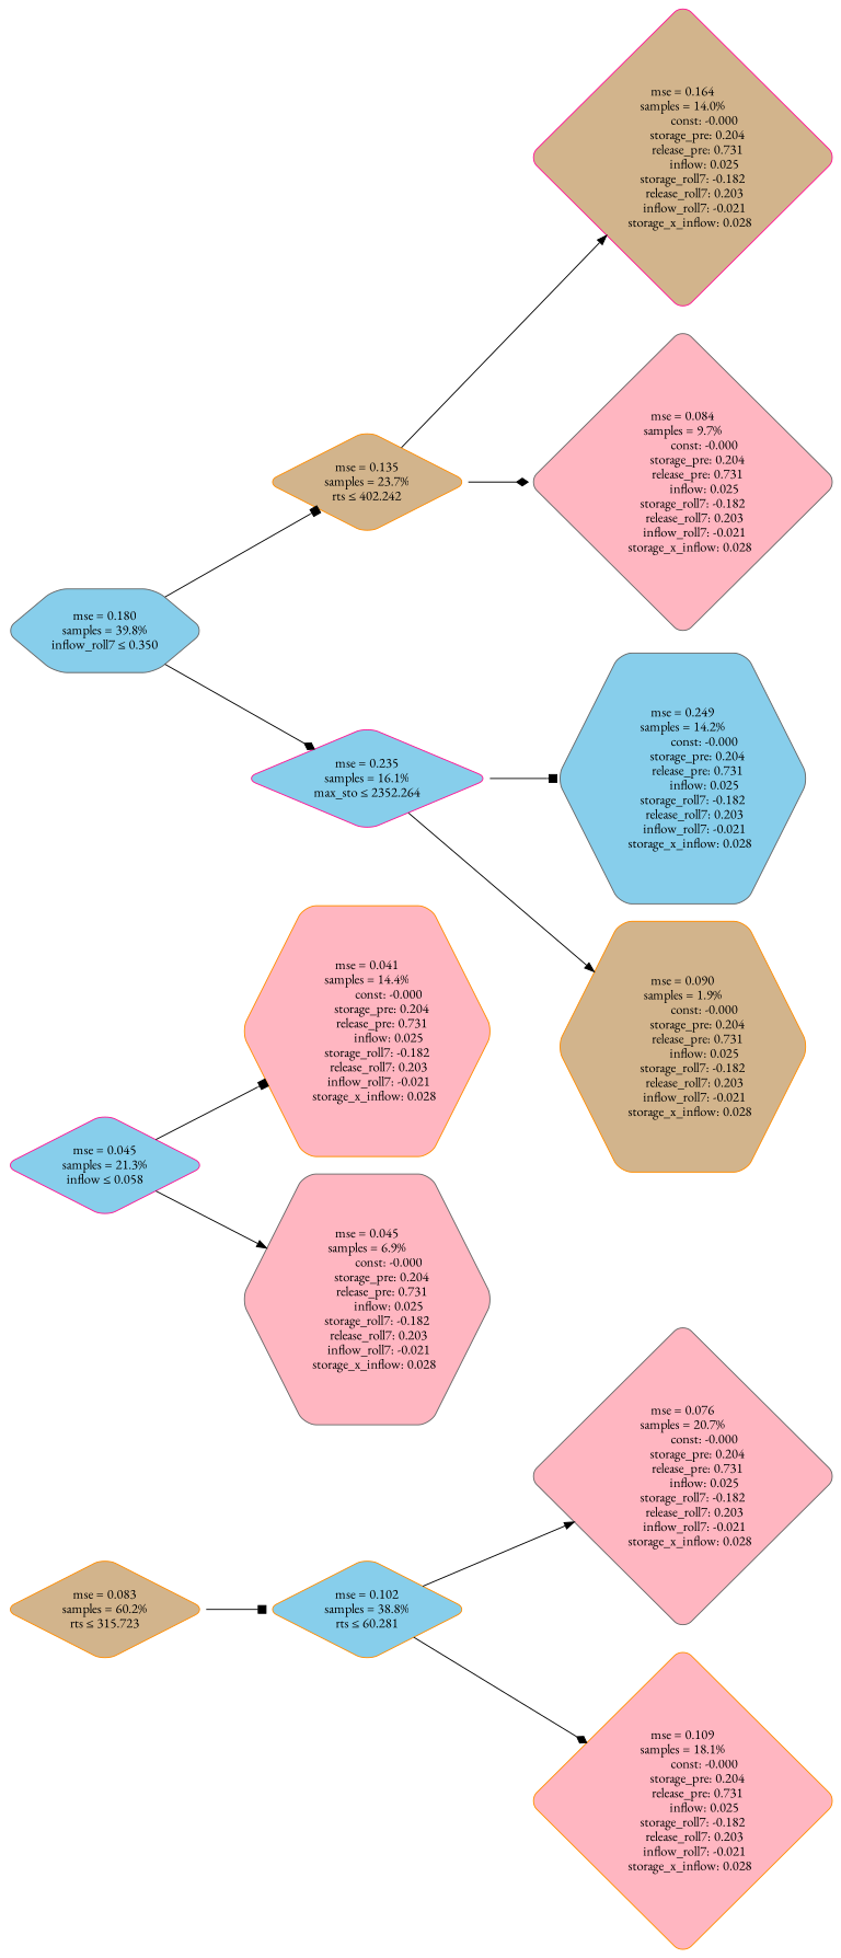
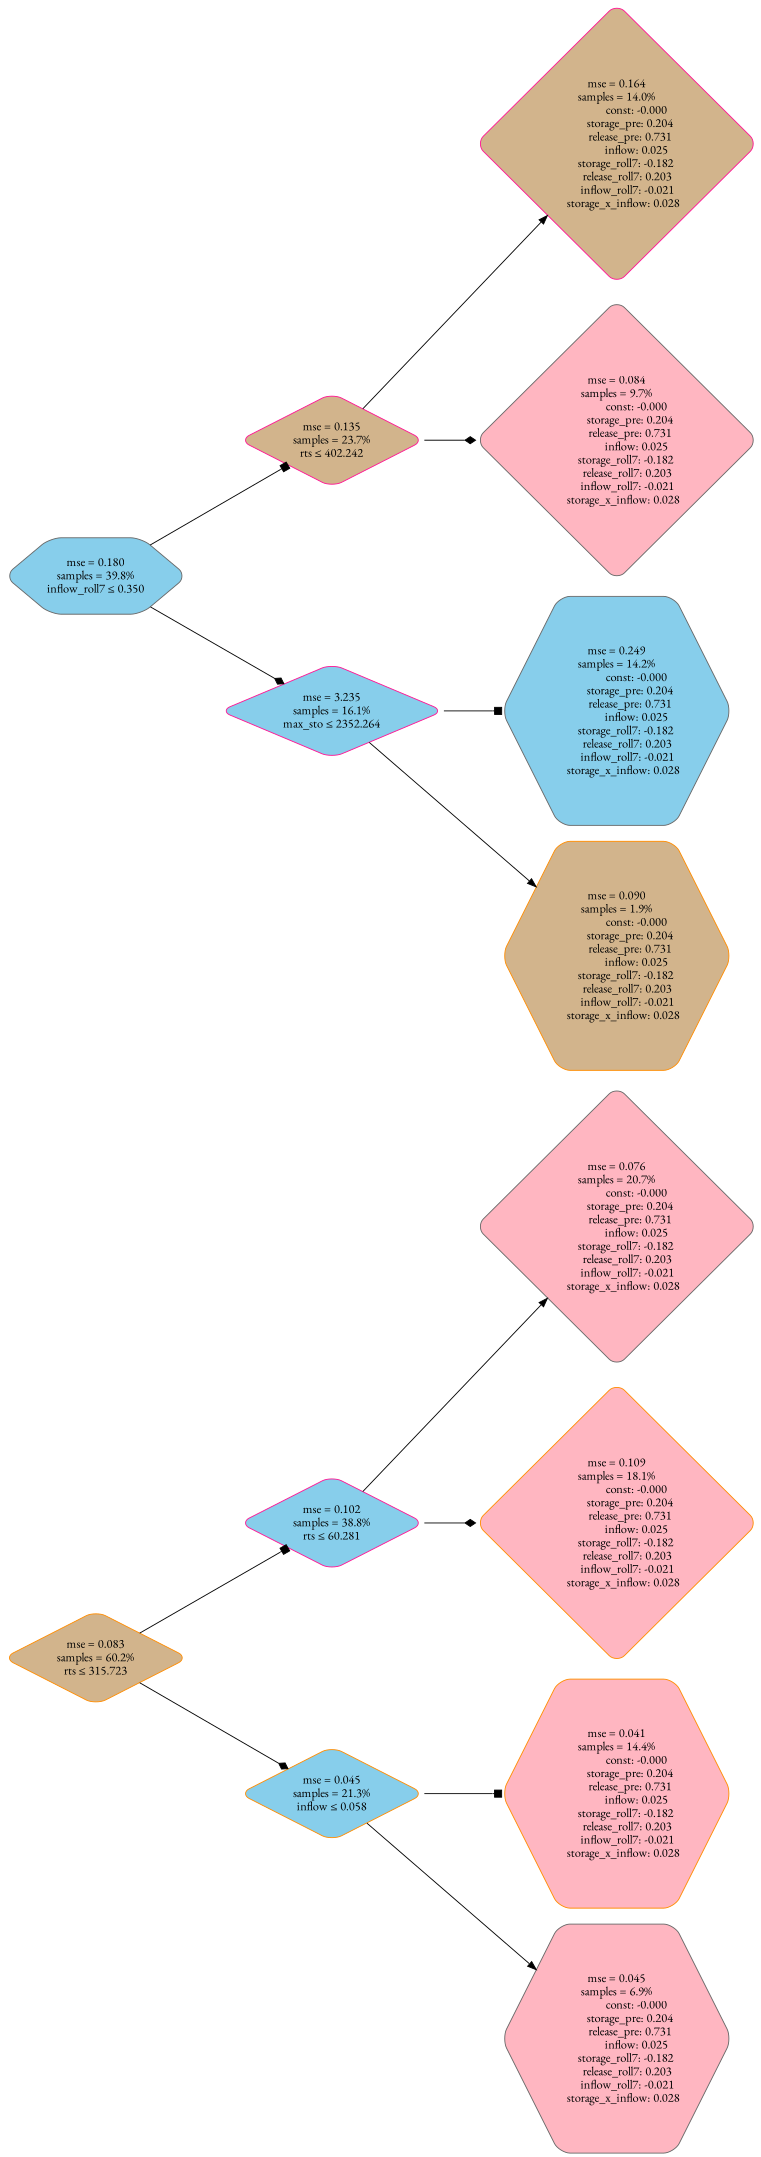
  digraph {
    fontname="EB Garamond"
    rankdir=LR
    node [color=darkorange fillcolor=skyblue fontname="EB Garamond" shape=diamond style="filled, rounded"]
    edge [arrowhead=box fontname="EB Garamond"]
    n1 [fillcolor=tan label="mse = 0.083\nsamples = 60.2%\nrts &le; 315.723"]
-   n2 [label="mse = 0.102\nsamples = 38.8%\nrts &le; 60.281"]
-   n3 [color=deeppink label="mse = 0.045\nsamples = 21.3%\ninflow &le; 0.058"]
+   n2 [color=deeppink label="mse = 0.102\nsamples = 38.8%\nrts &le; 60.281"]
+   n3 [label="mse = 0.045\nsamples = 21.3%\ninflow &le; 0.058"]
    n4 [color=gray40 label="mse = 0.180\nsamples = 39.8%\ninflow_roll7 &le; 0.350" shape=hexagon]
-   n5 [fillcolor=tan label="mse = 0.135\nsamples = 23.7%\nrts &le; 402.242"]
-   n6 [color=deeppink label="mse = 0.235\nsamples = 16.1%\nmax_sto &le; 2352.264"]
+   n5 [color=deeppink fillcolor=tan label="mse = 0.135\nsamples = 23.7%\nrts &le; 402.242"]
+   n6 [color=deeppink label="mse = 3.235\nsamples = 16.1%\nmax_sto &le; 2352.264"]
    n7 [color=gray40 fillcolor=lightpink label="mse = 0.076\nsamples = 20.7%\n               const: -0.000\n          storage_pre: 0.204\n          release_pre: 0.731\n               inflow: 0.025\n       storage_roll7: -0.182\n        release_roll7: 0.203\n        inflow_roll7: -0.021\n     storage_x_inflow: 0.028"]
    n8 [fillcolor=lightpink label="mse = 0.109\nsamples = 18.1%\n               const: -0.000\n          storage_pre: 0.204\n          release_pre: 0.731\n               inflow: 0.025\n       storage_roll7: -0.182\n        release_roll7: 0.203\n        inflow_roll7: -0.021\n     storage_x_inflow: 0.028"]
    n9 [fillcolor=lightpink label="mse = 0.041\nsamples = 14.4%\n               const: -0.000\n          storage_pre: 0.204\n          release_pre: 0.731\n               inflow: 0.025\n       storage_roll7: -0.182\n        release_roll7: 0.203\n        inflow_roll7: -0.021\n     storage_x_inflow: 0.028" shape=hexagon]
    n10 [color=gray40 fillcolor=lightpink label="mse = 0.045\nsamples = 6.9%\n               const: -0.000\n          storage_pre: 0.204\n          release_pre: 0.731\n               inflow: 0.025\n       storage_roll7: -0.182\n        release_roll7: 0.203\n        inflow_roll7: -0.021\n     storage_x_inflow: 0.028" shape=hexagon]
    n11 [color=deeppink fillcolor=tan label="mse = 0.164\nsamples = 14.0%\n               const: -0.000\n          storage_pre: 0.204\n          release_pre: 0.731\n               inflow: 0.025\n       storage_roll7: -0.182\n        release_roll7: 0.203\n        inflow_roll7: -0.021\n     storage_x_inflow: 0.028"]
    n12 [color=gray40 fillcolor=lightpink label="mse = 0.084\nsamples = 9.7%\n               const: -0.000\n          storage_pre: 0.204\n          release_pre: 0.731\n               inflow: 0.025\n       storage_roll7: -0.182\n        release_roll7: 0.203\n        inflow_roll7: -0.021\n     storage_x_inflow: 0.028"]
    n13 [color=gray40 label="mse = 0.249\nsamples = 14.2%\n               const: -0.000\n          storage_pre: 0.204\n          release_pre: 0.731\n               inflow: 0.025\n       storage_roll7: -0.182\n        release_roll7: 0.203\n        inflow_roll7: -0.021\n     storage_x_inflow: 0.028" shape=hexagon]
    n14 [fillcolor=tan label="mse = 0.090\nsamples = 1.9%\n               const: -0.000\n          storage_pre: 0.204\n          release_pre: 0.731\n               inflow: 0.025\n       storage_roll7: -0.182\n        release_roll7: 0.203\n        inflow_roll7: -0.021\n     storage_x_inflow: 0.028" shape=hexagon]
    n1 -> n2
+   n1 -> n3 [arrowhead=diamond]
    n2 -> n7 [arrowhead=normal]
    n2 -> n8 [arrowhead=diamond]
    n3 -> n9
    n3 -> n10 [arrowhead=normal]
    n4 -> n5
    n4 -> n6 [arrowhead=diamond]
    n5 -> n11 [arrowhead=normal]
    n5 -> n12 [arrowhead=diamond]
    n6 -> n13
    n6 -> n14 [arrowhead=normal]
  }
